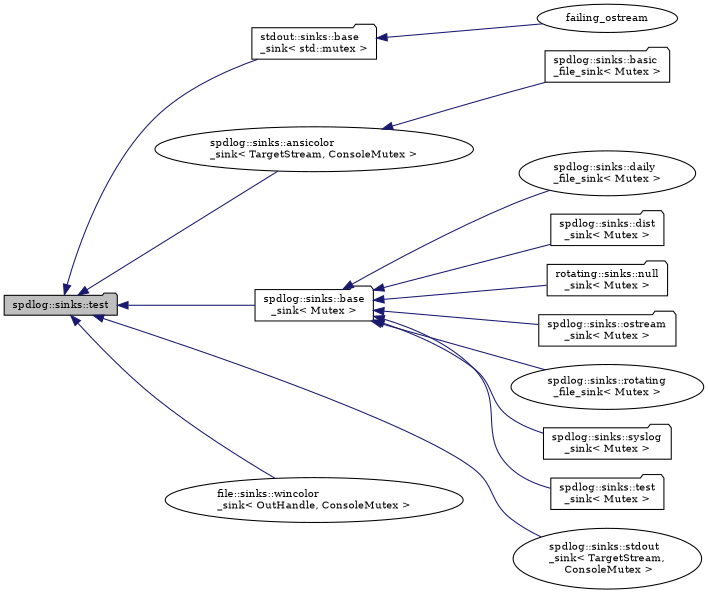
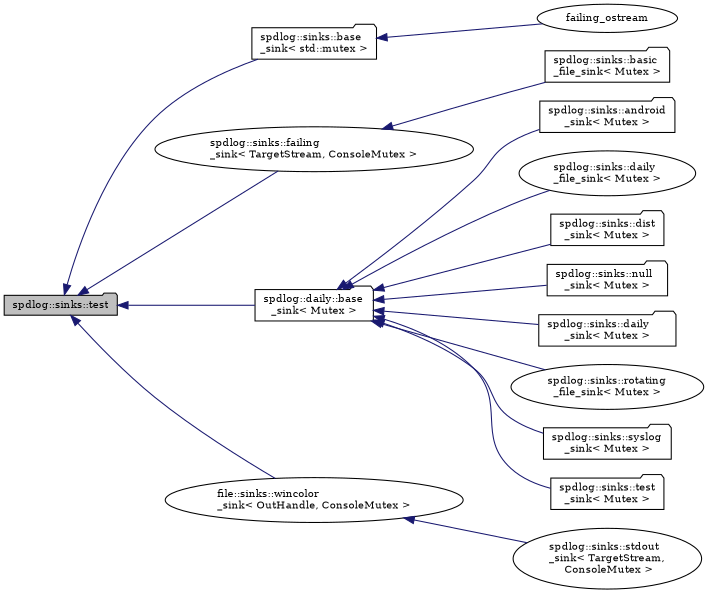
  digraph {
    fontname="DejaVu Serif"
    rankdir=LR
    node [color=black fillcolor=white fontname="DejaVu Serif" fontsize=10 shape=folder style=filled]
    edge [color=midnightblue dir=back fontname="DejaVu Serif" fontsize=10 labelfontname=Helvetica labelfontsize=10 style=solid]
    n1 [fillcolor=grey75 fontcolor=black height=0.2 label="spdlog::sinks::test" width=0.4]
-   n2 [height=0.2 label="stdout::sinks::base\l_sink\< std::mutex \>" width=0.4]
-   n3 [height=0.2 label="spdlog::sinks::ansicolor\l_sink\< TargetStream, ConsoleMutex \>" shape=ellipse width=0.4]
-   n4 [height=0.2 label="spdlog::sinks::base\l_sink\< Mutex \>" width=0.4]
+   n2 [height=0.2 label="spdlog::sinks::base\l_sink\< std::mutex \>" width=0.4]
+   n3 [height=0.2 label="spdlog::sinks::failing\l_sink\< TargetStream, ConsoleMutex \>" shape=ellipse width=0.4]
+   n4 [height=0.2 label="spdlog::daily::base\l_sink\< Mutex \>" width=0.4]
    n5 [height=0.2 label="spdlog::sinks::stdout\l_sink\< TargetStream,\l ConsoleMutex \>" shape=ellipse width=0.4]
    n6 [height=0.2 label="file::sinks::wincolor\l_sink\< OutHandle, ConsoleMutex \>" shape=ellipse width=0.4]
    n7 [height=0.2 label=failing_ostream shape=ellipse width=0.4]
    n8 [height=0.2 label="spdlog::sinks::basic\l_file_sink\< Mutex \>" width=0.4]
+   n9 [height=0.2 label="spdlog::sinks::android\l_sink\< Mutex \>" width=0.4]
    n10 [height=0.2 label="spdlog::sinks::daily\l_file_sink\< Mutex \>" shape=ellipse width=0.4]
    n11 [height=0.2 label="spdlog::sinks::dist\l_sink\< Mutex \>" width=0.4]
-   n12 [height=0.2 label="rotating::sinks::null\l_sink\< Mutex \>" width=0.4]
-   n13 [height=0.2 label="spdlog::sinks::ostream\l_sink\< Mutex \>" width=0.4]
+   n12 [height=0.2 label="spdlog::sinks::null\l_sink\< Mutex \>" width=0.4]
+   n13 [height=0.2 label="spdlog::sinks::daily\l_sink\< Mutex \>" width=0.4]
    n14 [height=0.2 label="spdlog::sinks::rotating\l_file_sink\< Mutex \>" shape=ellipse width=0.4]
    n15 [height=0.2 label="spdlog::sinks::syslog\l_sink\< Mutex \>" width=0.4]
    n16 [height=0.2 label="spdlog::sinks::test\l_sink\< Mutex \>" width=0.4]
    n1 -> n2
    n1 -> n3
    n1 -> n4
-   n1 -> n5
+   n6 -> n5
    n1 -> n6
    n2 -> n7
    n3 -> n8
+   n4 -> n9
    n4 -> n10
    n4 -> n11
    n4 -> n12
    n4 -> n13
    n4 -> n14
    n4 -> n15
    n4 -> n16
  }
